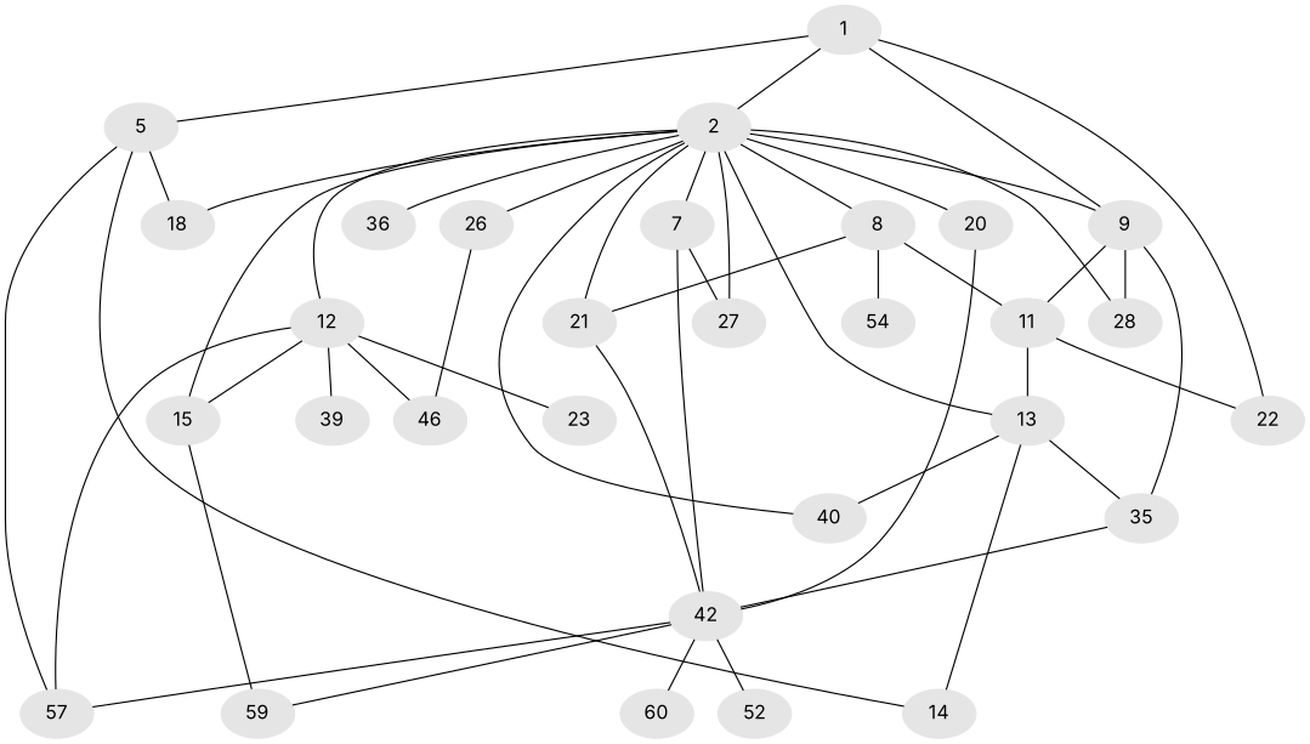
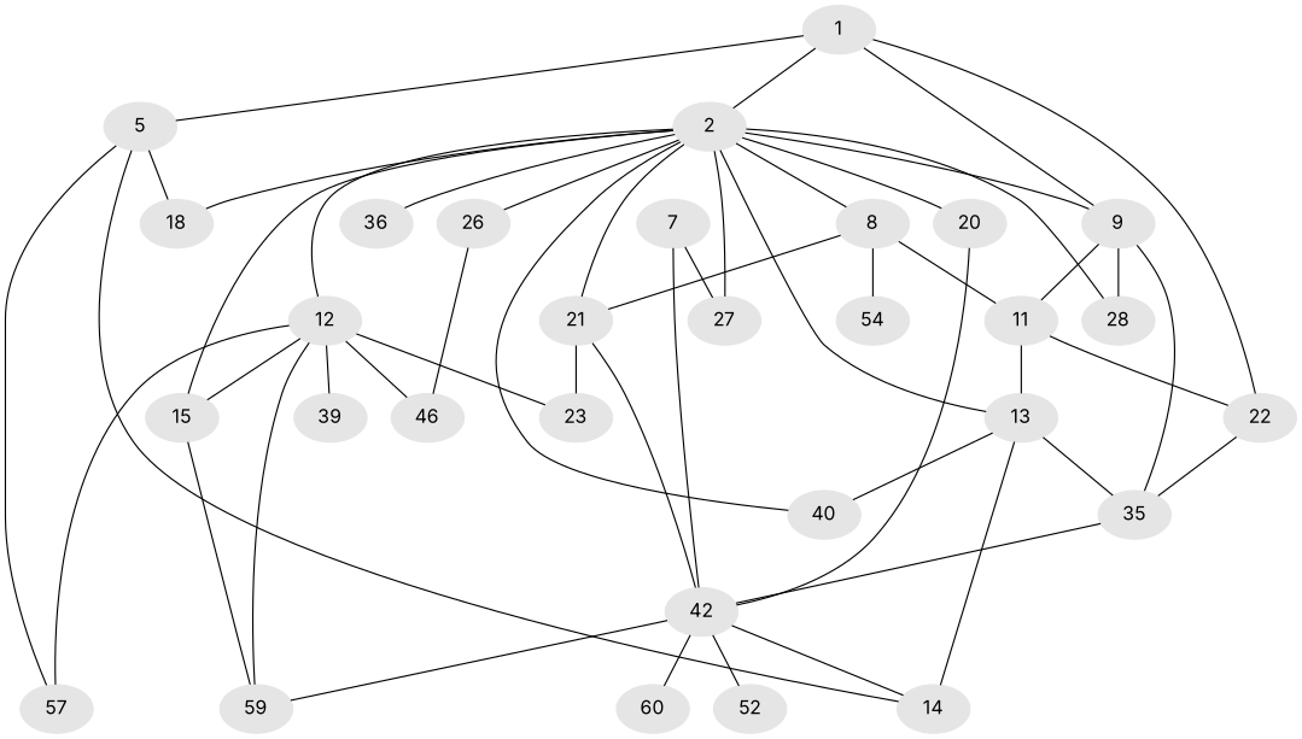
  graph {
    fontname=Inter
    node [color=gray90 fontname=Inter style=filled]
    edge [fontname=Inter]
    1 [super="+61"]
    2 [super="+6+3+37+4"]
    5 [super="+47"]
    9 [super="+25+29"]
    22
    7 [super="+49+63"]
    8 [super="+43"]
    12 [super="+19"]
    13 [super="+16+24"]
    15
    18 [super="+50"]
    20 [super="+56"]
    21 [super="+33"]
    26
    27
    28 [super="+41+45"]
    36
    40
    14 [super="+38+55+17"]
    57
    11 [super="+32+31+58"]
    35
    42 [super="+48"]
    54
    23
    39
    46
    59 [super="+62"]
    52
    60
    1 -- 2
    1 -- 5
    1 -- 9
    1 -- 22
    2 -- 9 [weight=2]
-   2 -- 7
    2 -- 8
    2 -- 12
    2 -- 13
    2 -- 15
    2 -- 18
    2 -- 20 [weight=2]
    2 -- 21
    2 -- 26 [weight=2]
    2 -- 27
    2 -- 28
    2 -- 36
    2 -- 40
    5 -- 18
    5 -- 14
    5 -- 57
    9 -- 28
    9 -- 11 [weight=2]
    9 -- 35
+   22 -- 35
    7 -- 27
    7 -- 42
    8 -- 21
    8 -- 11
    8 -- 54
    12 -- 15
    12 -- 57
    12 -- 23
    12 -- 39
    12 -- 46
+   12 -- 59
    13 -- 40
    13 -- 14 [weight=2]
    13 -- 35
    15 -- 59
    20 -- 42
    21 -- 42
+   21 -- 23
    26 -- 46
    11 -- 22
    11 -- 13
    35 -- 42
-   42 -- 57
+   42 -- 14
    42 -- 59
    42 -- 52
    42 -- 60
  }
